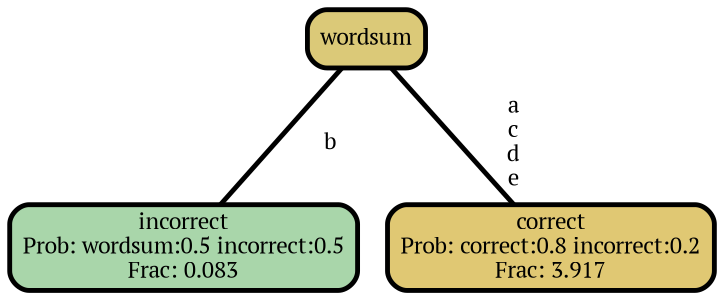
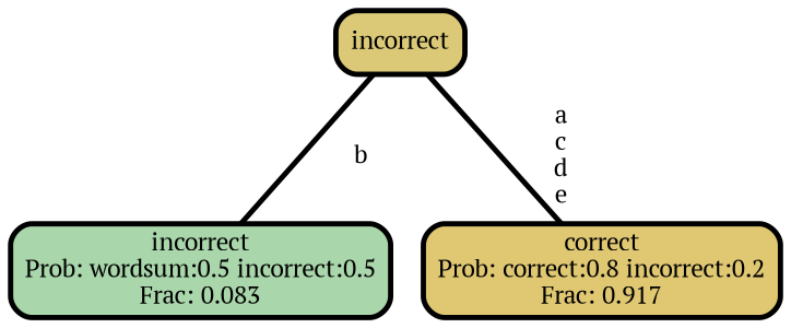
  graph {
    fontname="PT Serif"
    ranksep="0 equally"
    splines=straight
    node [color=black fontcolor=black fontname="PT Serif" penwidth=3 shape=box style="filled, rounded"]
    edge [color=black fontname="PT Serif" penwidth=3]
    n1 [fillcolor="#a9d6aa" label="incorrect\nProb: wordsum:0.5 incorrect:0.5\nFrac: 0.083"]
-   n2 [fillcolor="#dbc978" label=wordsum]
-   n3 [fillcolor="#e0c873" label="correct\nProb: correct:0.8 incorrect:0.2\nFrac: 3.917"]
+   n2 [fillcolor="#dbc978" label=incorrect]
+   n3 [fillcolor="#e0c873" label="correct\nProb: correct:0.8 incorrect:0.2\nFrac: 0.917"]
    subgraph sub_1 {
      rank=same
    }
    n2 -- n1 [label=" b"]
    n2 -- n3 [label=" a\n c\n d\n e"]
  }
